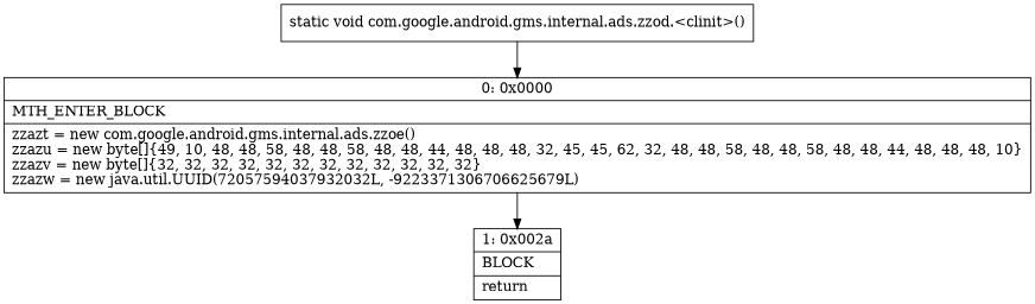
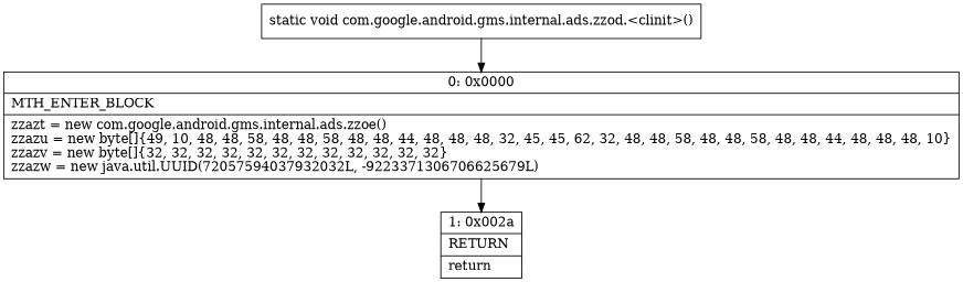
  digraph {
    node [shape=record]
    n1 [label="{0\:\ 0x0000|MTH_ENTER_BLOCK\l|zzazt = new com.google.android.gms.internal.ads.zzoe()\lzzazu = new byte[]\{49, 10, 48, 48, 58, 48, 48, 58, 48, 48, 44, 48, 48, 48, 32, 45, 45, 62, 32, 48, 48, 58, 48, 48, 58, 48, 48, 44, 48, 48, 48, 10\}\lzzazv = new byte[]\{32, 32, 32, 32, 32, 32, 32, 32, 32, 32, 32, 32\}\lzzazw = new java.util.UUID(72057594037932032L, \-9223371306706625679L)\l}"]
-   n2 [label="{1\:\ 0x002a|BLOCK\l|return\l}"]
+   n2 [label="{1\:\ 0x002a|RETURN\l|return\l}"]
    n3 [label="{static void com.google.android.gms.internal.ads.zzod.\<clinit\>() }"]
    n1 -> n2
    n3 -> n1
  }
